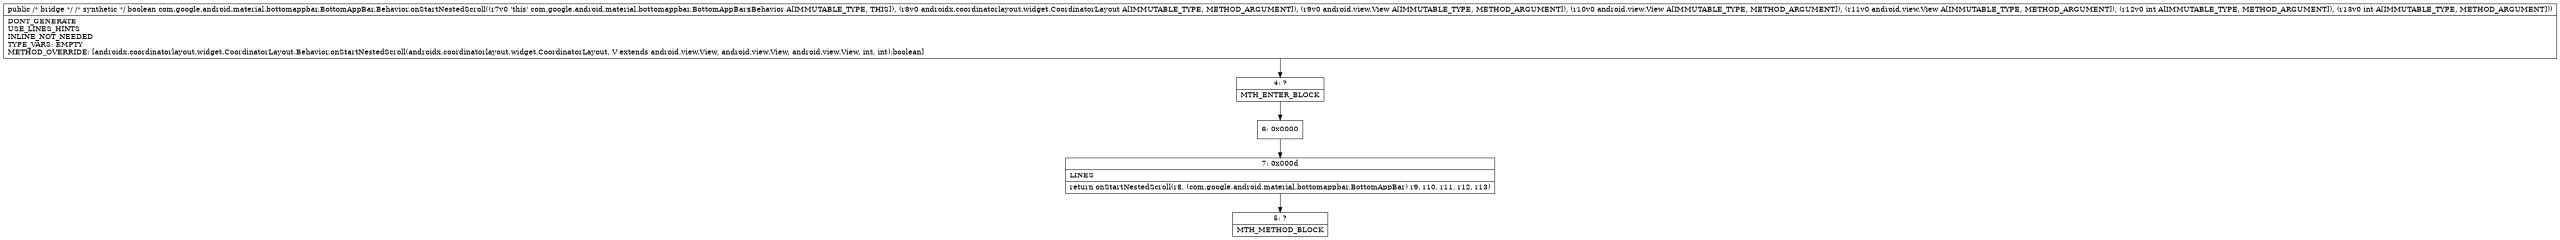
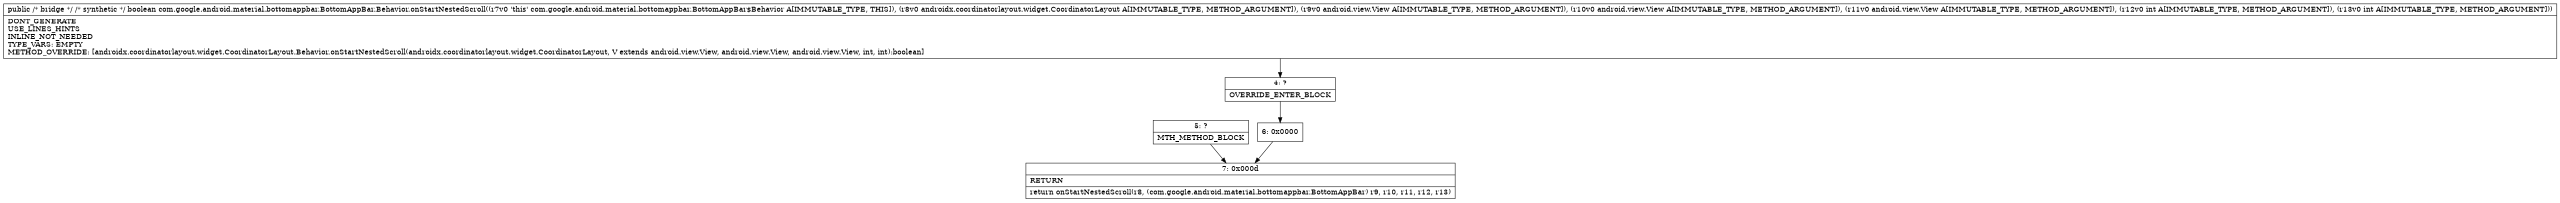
  digraph {
    node [shape=record]
-   n1 [label="{4\:\ ?|MTH_ENTER_BLOCK\l}"]
+   n1 [label="{4\:\ ?|OVERRIDE_ENTER_BLOCK\l}"]
    n2 [label="{6\:\ 0x0000}"]
-   n3 [label="{7\:\ 0x000d|LINES\l|return onStartNestedScroll(r8, (com.google.android.material.bottomappbar.BottomAppBar) r9, r10, r11, r12, r13)\l}"]
+   n3 [label="{7\:\ 0x000d|RETURN\l|return onStartNestedScroll(r8, (com.google.android.material.bottomappbar.BottomAppBar) r9, r10, r11, r12, r13)\l}"]
    n4 [label="{5\:\ ?|MTH_METHOD_BLOCK\l}"]
    n5 [label="{public \/* bridge *\/ \/* synthetic *\/ boolean com.google.android.material.bottomappbar.BottomAppBar.Behavior.onStartNestedScroll((r7v0 'this' com.google.android.material.bottomappbar.BottomAppBar$Behavior A[IMMUTABLE_TYPE, THIS]), (r8v0 androidx.coordinatorlayout.widget.CoordinatorLayout A[IMMUTABLE_TYPE, METHOD_ARGUMENT]), (r9v0 android.view.View A[IMMUTABLE_TYPE, METHOD_ARGUMENT]), (r10v0 android.view.View A[IMMUTABLE_TYPE, METHOD_ARGUMENT]), (r11v0 android.view.View A[IMMUTABLE_TYPE, METHOD_ARGUMENT]), (r12v0 int A[IMMUTABLE_TYPE, METHOD_ARGUMENT]), (r13v0 int A[IMMUTABLE_TYPE, METHOD_ARGUMENT]))  | DONT_GENERATE\lUSE_LINES_HINTS\lINLINE_NOT_NEEDED\lTYPE_VARS: EMPTY\lMETHOD_OVERRIDE: [androidx.coordinatorlayout.widget.CoordinatorLayout.Behavior.onStartNestedScroll(androidx.coordinatorlayout.widget.CoordinatorLayout, V extends android.view.View, android.view.View, android.view.View, int, int):boolean]\l}"]
    n1 -> n2
    n2 -> n3
-   n3 -> n4
+   n4 -> n3
    n5 -> n1
  }
